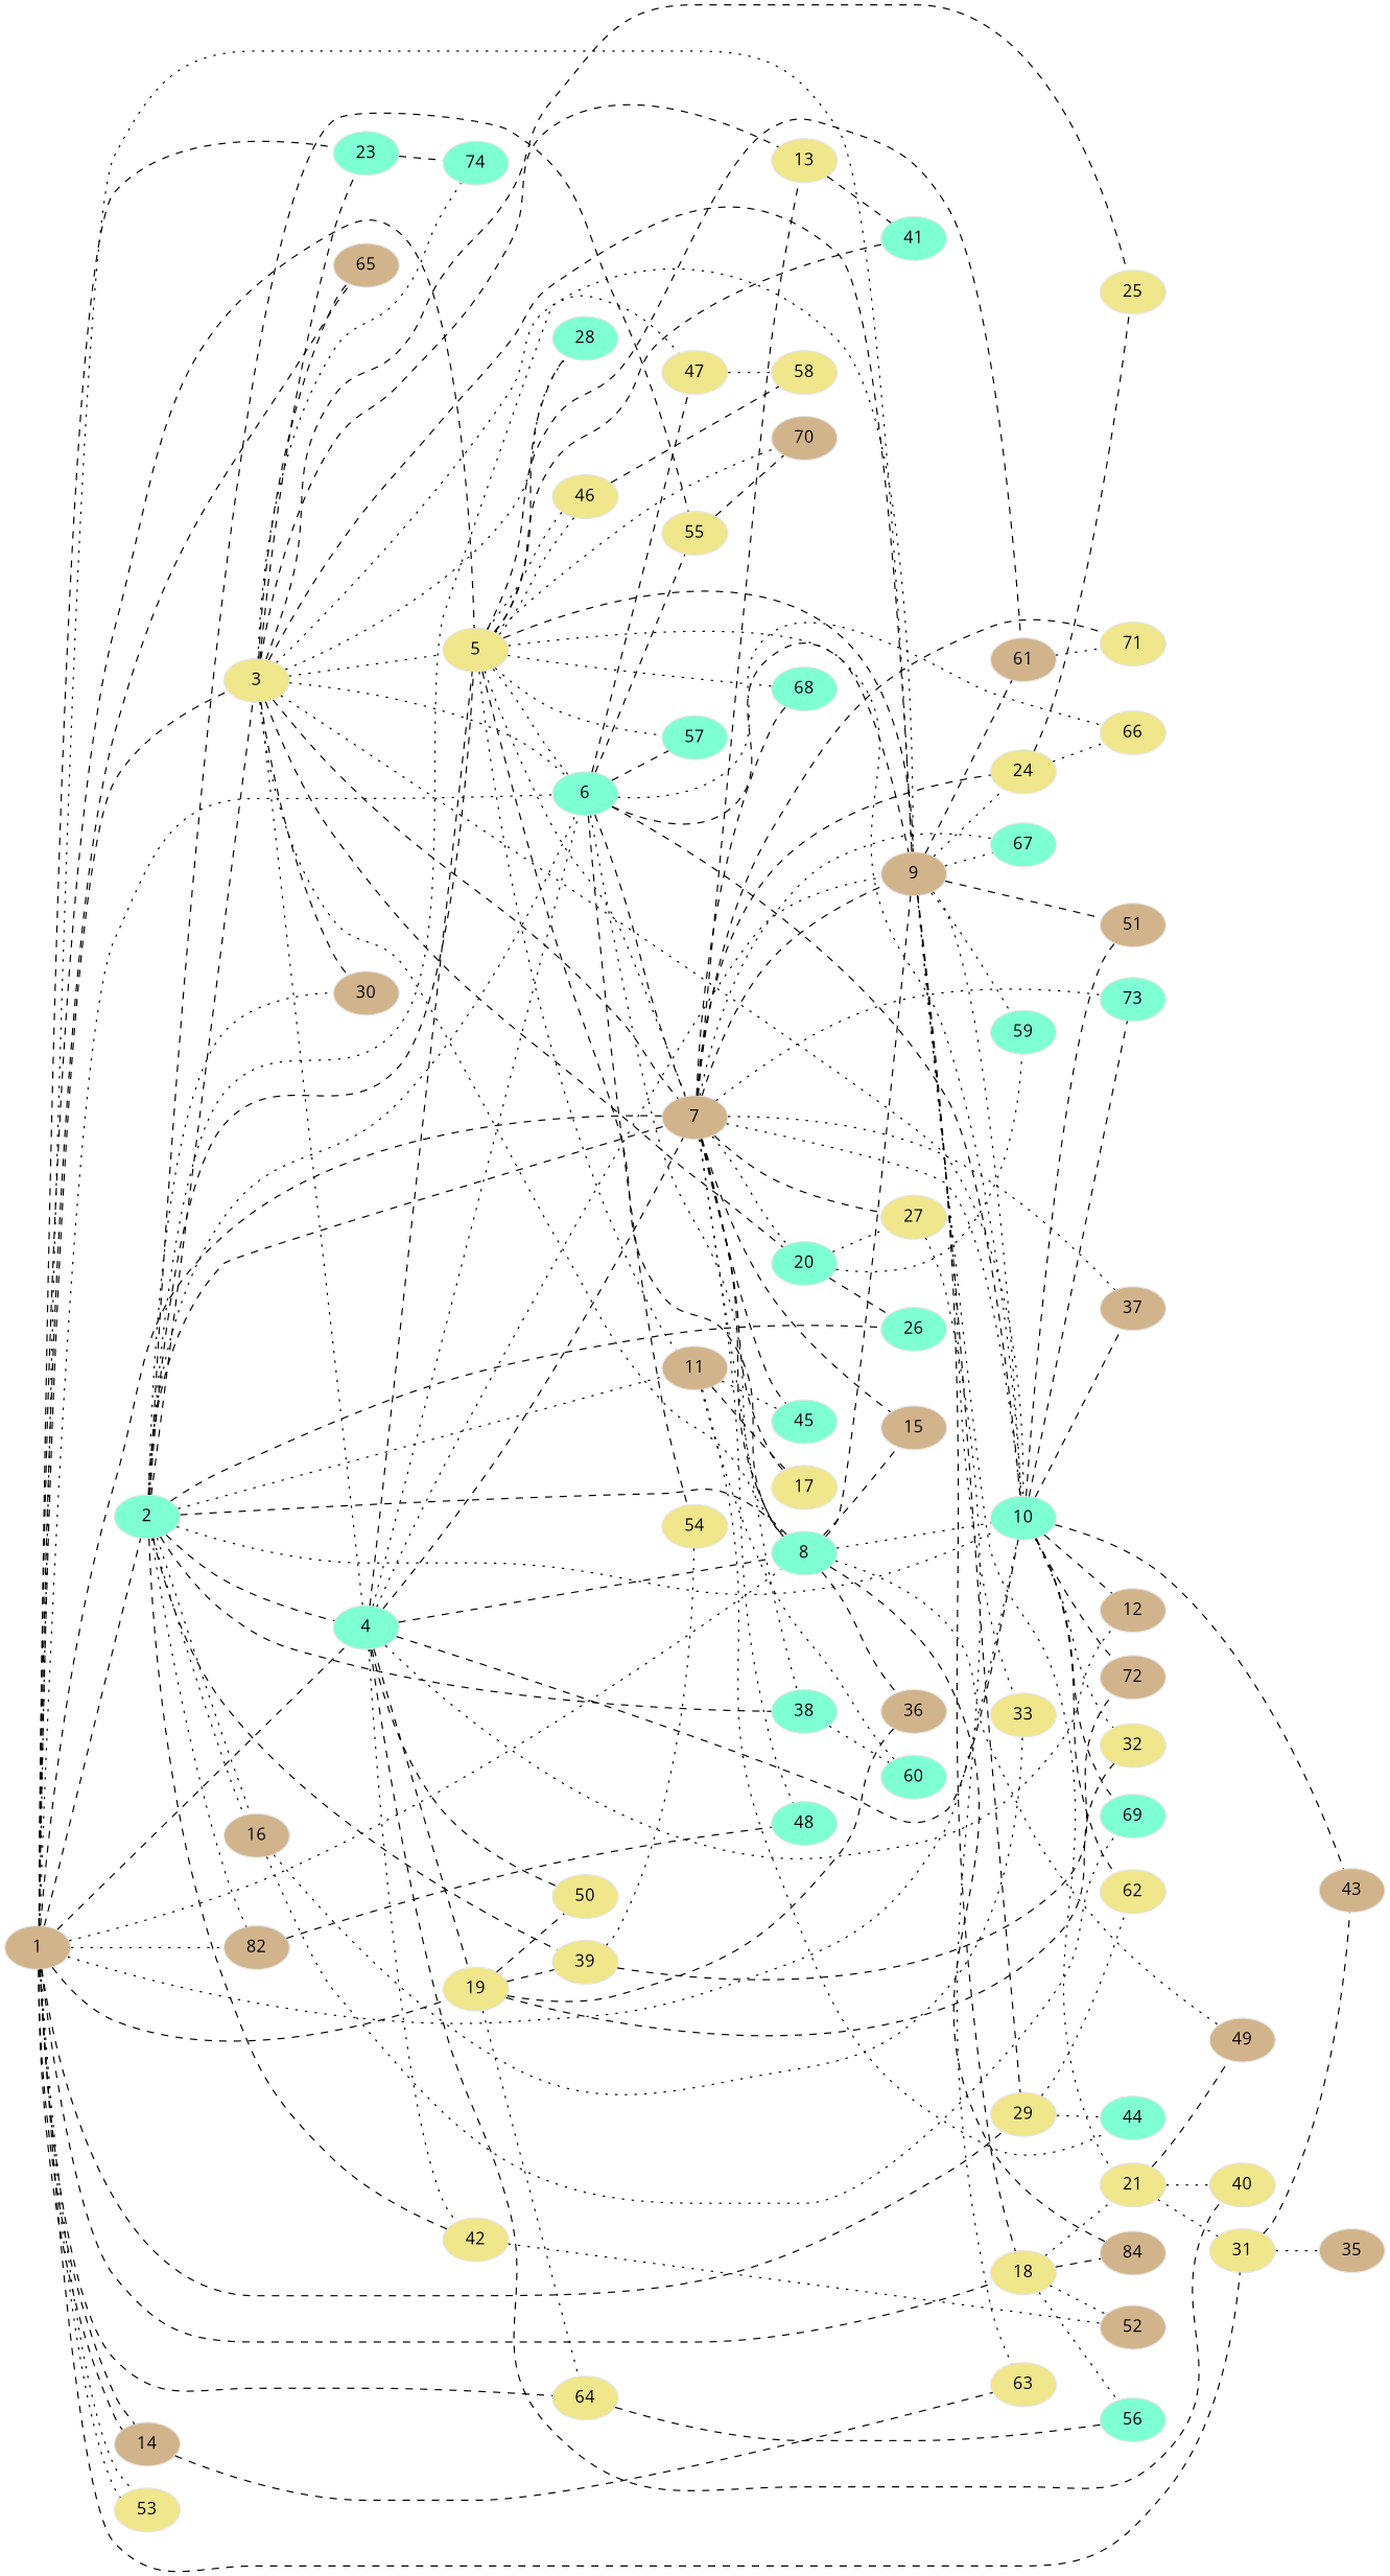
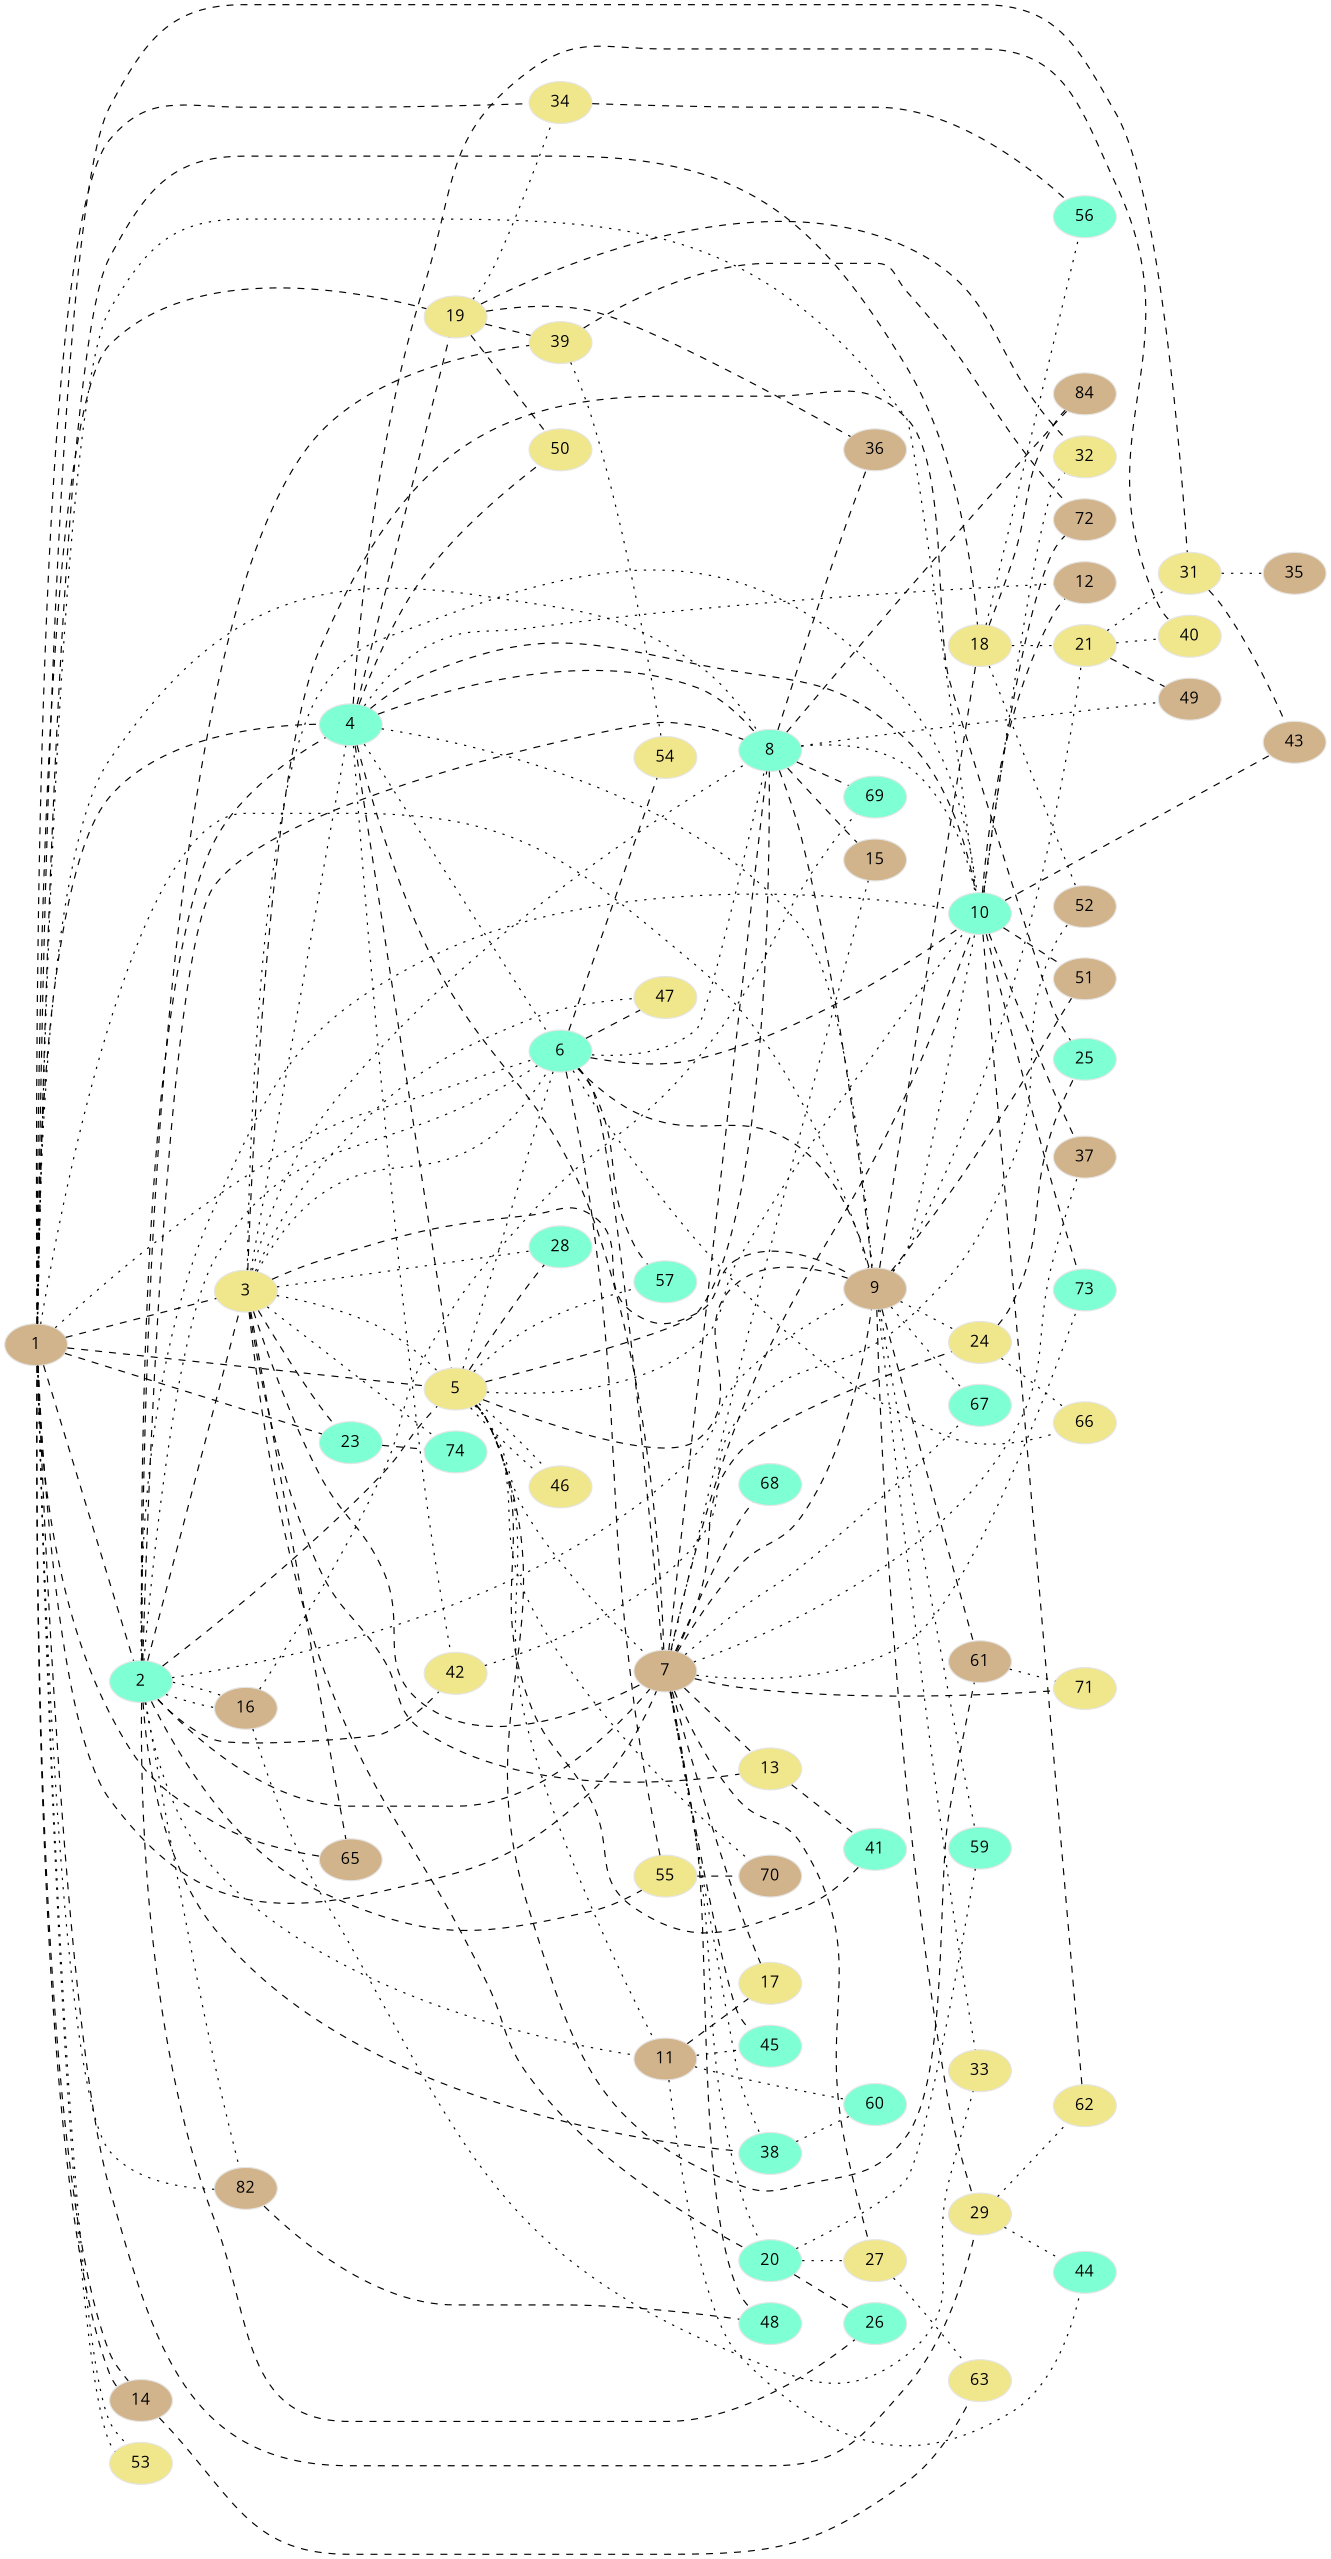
  graph {
    fontname="Open Sans"
    rankdir=LR
    node [color=gray90 fillcolor=khaki fontname="Open Sans" style=filled]
    edge [fontname="Open Sans" style=dashed]
    1 [fillcolor=tan]
    2 [fillcolor=aquamarine]
    3
    4 [fillcolor=aquamarine]
    5
    6 [fillcolor=aquamarine]
    7 [fillcolor=tan]
    8 [fillcolor=aquamarine]
    9 [fillcolor=tan]
    10 [fillcolor=aquamarine]
    14 [fillcolor=tan]
    18
    19
    n14 [fillcolor=tan label=82]
    23 [fillcolor=aquamarine]
    29
    31
-   34 [label=64]
+   34
    53
    65 [fillcolor=tan]
    11 [fillcolor=tan]
    16 [fillcolor=tan]
    26 [fillcolor=aquamarine]
-   30 [fillcolor=tan]
    38 [fillcolor=aquamarine]
    39
    42
    55
    13
    20 [fillcolor=aquamarine]
-   25
+   25 [fillcolor=aquamarine]
    28 [fillcolor=aquamarine]
    47
    74 [fillcolor=aquamarine]
    12 [fillcolor=tan]
    40
    50
    41 [fillcolor=aquamarine]
    46
    57 [fillcolor=aquamarine]
    61 [fillcolor=tan]
    68 [fillcolor=aquamarine]
    70 [fillcolor=tan]
    54
    66
    15 [fillcolor=tan]
    17
    24
    27
    37 [fillcolor=tan]
    45 [fillcolor=aquamarine]
    48 [fillcolor=aquamarine]
    67 [fillcolor=aquamarine]
    71
    73 [fillcolor=aquamarine]
    36 [fillcolor=tan]
    49 [fillcolor=tan]
    n58 [fillcolor=tan label=84]
    69 [fillcolor=aquamarine]
    21
    33
    51 [fillcolor=tan]
    59 [fillcolor=aquamarine]
    32
    43 [fillcolor=tan]
    62
    72 [fillcolor=tan]
    63
    52 [fillcolor=tan]
    56 [fillcolor=aquamarine]
    44 [fillcolor=aquamarine]
    35 [fillcolor=tan]
    60 [fillcolor=aquamarine]
-   58
    1 -- 2
    1 -- 3
    1 -- 4
    1 -- 5
    1 -- 6 [style=dotted]
    1 -- 7
    1 -- 8 [style=dotted]
    1 -- 9 [style=dotted]
    1 -- 10 [style=dotted]
    1 -- 14
    1 -- 14
    1 -- 18
    1 -- 19
    1 -- n14 [style=dotted]
    1 -- 23
    1 -- 29
    1 -- 31
    1 -- 34
    1 -- 53 [style=dotted]
    1 -- 53 [style=dotted]
    1 -- 65
    2 -- 3
    2 -- 4
    2 -- 5
    2 -- 6 [style=dotted]
    2 -- 7
    2 -- 8
    2 -- 9 [style=dotted]
    2 -- 10 [style=dotted]
    2 -- n14 [style=dotted]
    2 -- 11 [style=dotted]
    2 -- 16 [style=dotted]
    2 -- 16 [style=dotted]
    2 -- 26
-   2 -- 30 [style=dotted]
    2 -- 38
    2 -- 39
    2 -- 42
    2 -- 55
    3 -- 4 [style=dotted]
    3 -- 5 [style=dotted]
    3 -- 6 [style=dotted]
    3 -- 7
    3 -- 8 [style=dotted]
    3 -- 9
    3 -- 10 [style=dotted]
    3 -- 23
    3 -- 65
-   3 -- 30
    3 -- 13
    3 -- 20
    3 -- 25
    3 -- 28 [style=dotted]
    3 -- 47 [style=dotted]
    3 -- 74 [style=dotted]
    4 -- 5
    4 -- 6 [style=dotted]
    4 -- 7
    4 -- 8
    4 -- 9 [style=dotted]
    4 -- 10
    4 -- 19
    4 -- 42 [style=dotted]
    4 -- 12 [style=dotted]
    4 -- 40
    4 -- 50
    5 -- 6 [style=dotted]
    5 -- 7 [style=dotted]
    5 -- 8
    5 -- 9
    5 -- 10 [style=dotted]
    5 -- 11 [style=dotted]
    5 -- 28
    5 -- 41
    5 -- 46 [style=dotted]
    5 -- 46 [style=dotted]
    5 -- 57 [style=dotted]
    5 -- 61
-   5 -- 68 [style=dotted]
    5 -- 70 [style=dotted]
    6 -- 7
    6 -- 8 [style=dotted]
    6 -- 9
    6 -- 10
    6 -- 55
    6 -- 47
    6 -- 57
    6 -- 54
    6 -- 66 [style=dotted]
    7 -- 8
    7 -- 9
-   7 -- 10 [style=dotted]
+   7 -- 10
    7 -- 38 [style=dotted]
    7 -- 13
    7 -- 20 [style=dotted]
    7 -- 68
-   7 -- 15
+   7 -- 15 [style=dotted]
    7 -- 17
    7 -- 24
    7 -- 27
    7 -- 37 [style=dotted]
    7 -- 45
-   7 -- 48 [style=dotted]
+   7 -- 48
    7 -- 67 [style=dotted]
    7 -- 71
    7 -- 73 [style=dotted]
    8 -- 9
    8 -- 10 [style=dotted]
    8 -- 15
    8 -- 36
    8 -- 49 [style=dotted]
    8 -- n58
-   10 -- 69
+   8 -- 69
    9 -- 10 [style=dotted]
    9 -- 18
    9 -- 29
    9 -- 61
    9 -- 24 [style=dotted]
    9 -- 67 [style=dotted]
    9 -- 21 [style=dotted]
    9 -- 33 [style=dotted]
    9 -- 51
    9 -- 59 [style=dotted]
    10 -- 12
    10 -- 37
    10 -- 73
    10 -- 51
    10 -- 32 [style=dotted]
    10 -- 43
    10 -- 62
    10 -- 72
    14 -- 63
    18 -- n58
    18 -- 21 [style=dotted]
    18 -- 52 [style=dotted]
    18 -- 56 [style=dotted]
    19 -- 34 [style=dotted]
    19 -- 39
    19 -- 50
    19 -- 36
    19 -- 32
    n14 -- 48
    23 -- 74
    29 -- 62 [style=dotted]
    29 -- 44 [style=dotted]
    31 -- 43
    31 -- 35 [style=dotted]
    34 -- 56
    11 -- 17
    11 -- 45 [style=dotted]
    11 -- 44 [style=dotted]
    11 -- 60 [style=dotted]
    16 -- 69 [style=dotted]
    16 -- 33 [style=dotted]
    38 -- 60 [style=dotted]
    39 -- 54 [style=dotted]
    39 -- 72
    42 -- 52 [style=dotted]
    55 -- 70
    13 -- 41
    20 -- 26
    20 -- 27 [style=dotted]
    20 -- 59 [style=dotted]
-   47 -- 58 [style=dotted]
-   46 -- 58
    61 -- 71 [style=dotted]
    24 -- 25
    24 -- 66 [style=dotted]
    27 -- 63 [style=dotted]
    21 -- 31 [style=dotted]
    21 -- 40 [style=dotted]
    21 -- 49
  }
